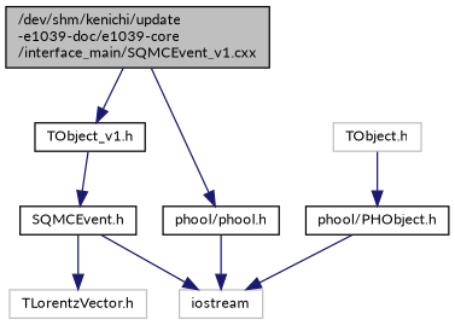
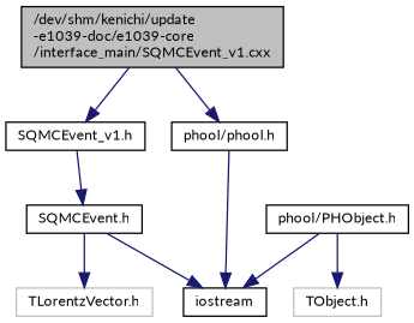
  digraph {
    fontname=Lato
    node [color=black fontname=Lato fontsize=10 shape=record]
    edge [color=midnightblue fontname=Lato fontsize=10 labelfontname=FreeSans labelfontsize=10 style=solid]
    n1 [fillcolor=grey75 fontcolor=black height=0.2 label="/dev/shm/kenichi/update\l-e1039-doc/e1039-core\l/interface_main/SQMCEvent_v1.cxx" style=filled width=0.4]
    n2 [height=0.2 label="phool/phool.h" width=0.4]
-   n3 [height=0.2 label="TObject_v1.h" width=0.4]
-   n4 [color=grey75 height=0.2 label=iostream width=0.4]
+   n3 [height=0.2 label="SQMCEvent_v1.h" width=0.4]
+   n4 [height=0.2 label=iostream width=0.4]
    n5 [height=0.2 label="SQMCEvent.h" width=0.4]
    n6 [color=grey75 height=0.2 label="TLorentzVector.h" width=0.4]
    n7 [height=0.2 label="phool/PHObject.h" width=0.4]
    n8 [color=grey75 height=0.2 label="TObject.h" width=0.4]
    n1 -> n2
    n1 -> n3
    n2 -> n4
    n3 -> n5
    n5 -> n4
    n5 -> n6
    n7 -> n4
-   n8 -> n7
+   n7 -> n8
  }
